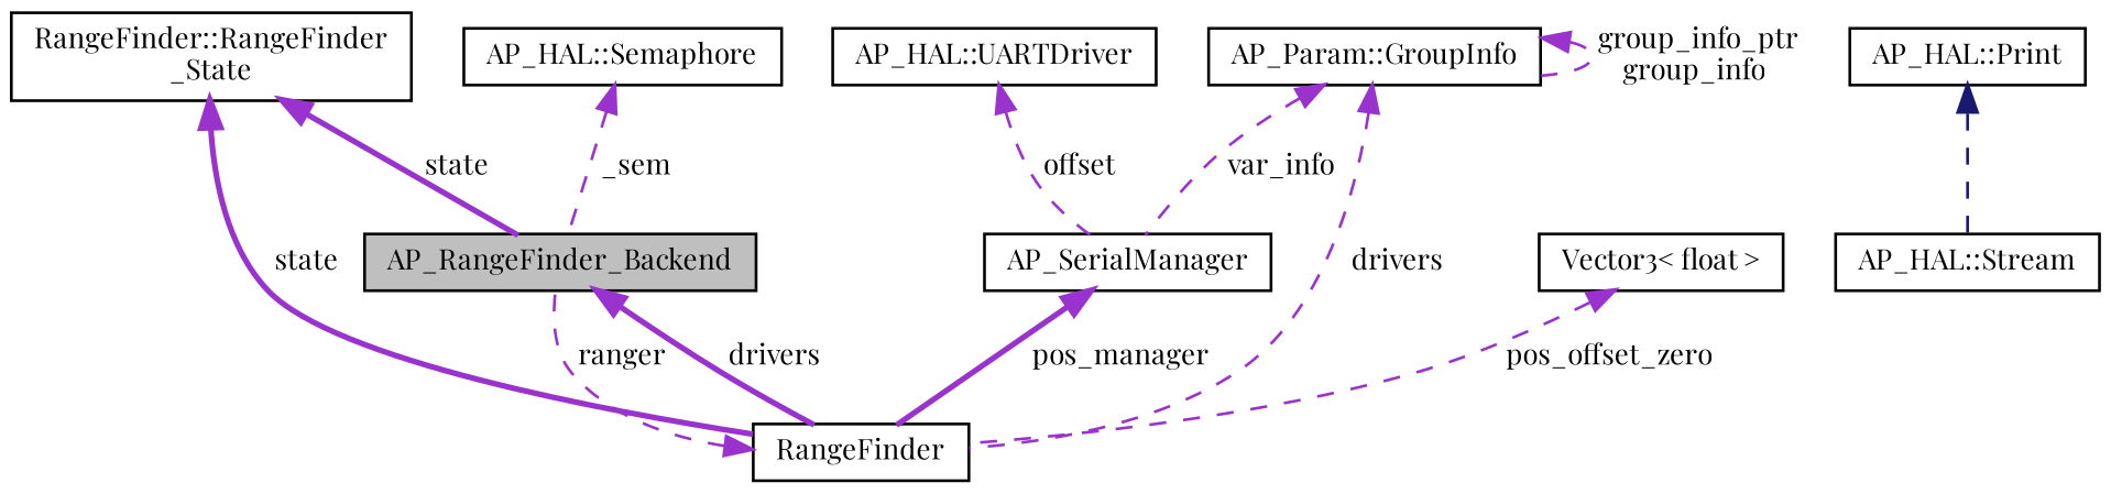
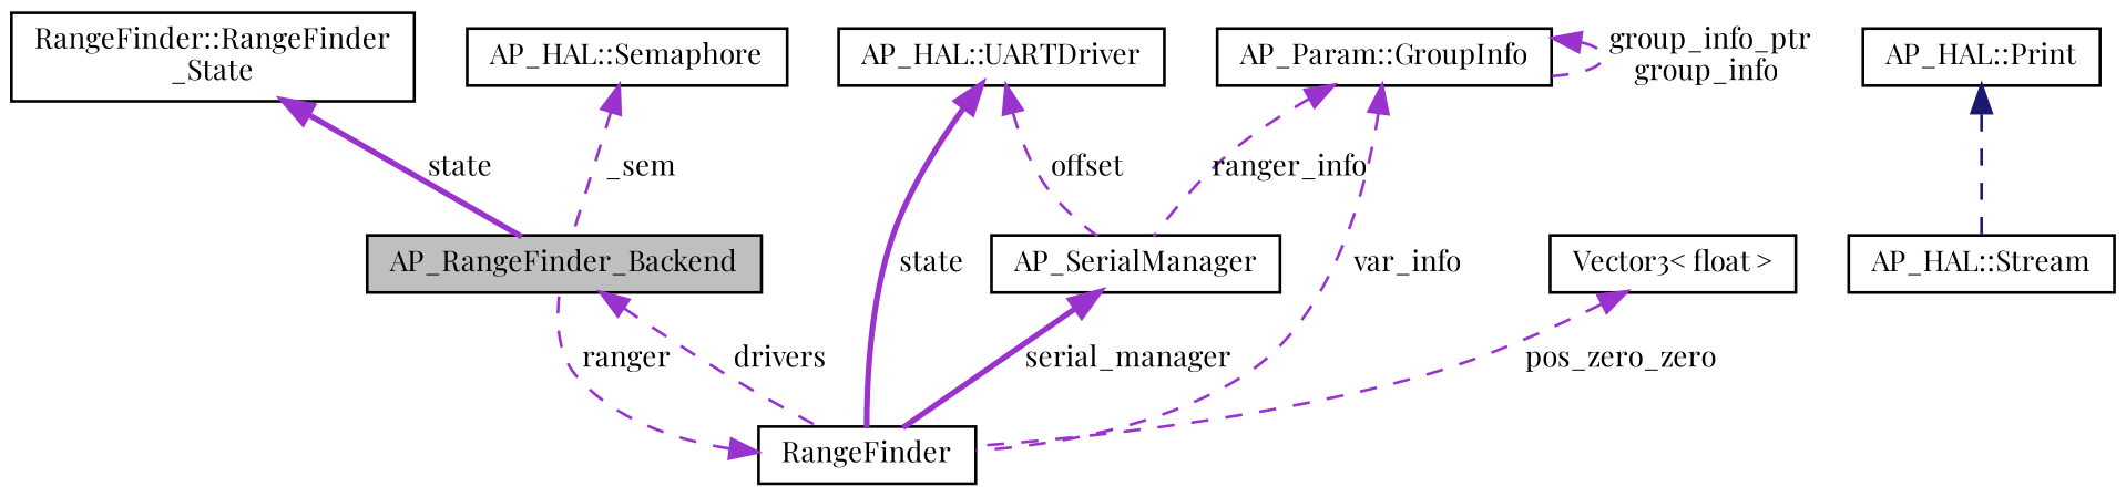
  digraph {
    fontname="Playfair Display"
    node [color=black fillcolor=white fontname="Playfair Display" fontsize=10 shape=record style=filled]
    edge [color=darkorchid3 dir=back fontname="Playfair Display" fontsize=10 labelfontname=Helvetica labelfontsize=10 style=dashed]
    n1 [fillcolor=grey75 fontcolor=black height=0.2 label=AP_RangeFinder_Backend width=0.4]
    n2 [height=0.2 label=RangeFinder width=0.4]
    n3 [height=0.2 label="RangeFinder::RangeFinder\l_State" width=0.4]
    n4 [height=0.2 label="AP_HAL::Semaphore" width=0.4]
    n5 [height=0.2 label=AP_SerialManager width=0.4]
    n6 [height=0.2 label="AP_HAL::UARTDriver" width=0.4]
    n7 [height=0.2 label="AP_HAL::Stream" width=0.4]
    n8 [height=0.2 label="AP_HAL::Print" width=0.4]
    n9 [height=0.2 label="AP_Param::GroupInfo" width=0.4]
    n10 [height=0.2 label="Vector3\< float \>" width=0.4]
-   n1 -> n2 [label=" drivers" style=bold]
+   n1 -> n2 [label=" drivers"]
    n2 -> n1 [label=" ranger"]
    n3 -> n1 [label=" state" style=bold]
-   n3 -> n2 [label=" state" style=bold]
+   n6 -> n2 [label=" state" style=bold]
    n4 -> n1 [label=" _sem"]
-   n5 -> n2 [label=" pos_manager" style=bold]
+   n5 -> n2 [label=" serial_manager" style=bold]
    n6 -> n5 [label=" offset"]
    n8 -> n7 [color=midnightblue]
-   n9 -> n2 [label=" drivers"]
-   n9 -> n5 [label=" var_info"]
+   n9 -> n2 [label=" var_info"]
+   n9 -> n5 [label=" ranger_info"]
    n9 -> n9 [label=" group_info_ptr\ngroup_info"]
-   n10 -> n2 [label=" pos_offset_zero"]
+   n10 -> n2 [label=" pos_zero_zero"]
  }
